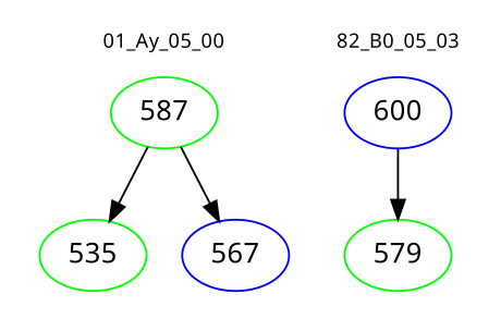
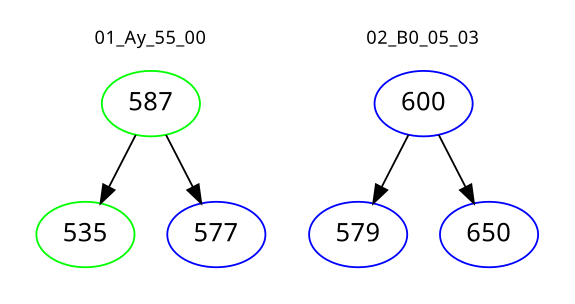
  digraph {
    fontname="Noto Sans"
    node [color=green fontname="Noto Sans"]
    edge [color=black fontname="Noto Sans"]
    n1 [label=587]
    n2 [label=535]
-   n3 [color=blue label=567]
+   n3 [color=blue label=577]
    n4 [color=blue label=600]
-   n5 [label=579]
+   n5 [color=blue label=579]
+   n6 [color=blue label=650]
    subgraph cluster_1 {
      color=white
      fontsize=10
-     label="01_Ay_05_00"
+     label="01_Ay_55_00"
      n1
      n2
      n3
    }
    subgraph cluster_2 {
      color=white
      fontsize=10
-     label="82_B0_05_03"
+     label="02_B0_05_03"
      n4
      n5
+     n6
    }
    n1 -> n2
    n1 -> n3
    n4 -> n5
+   n4 -> n6
  }
